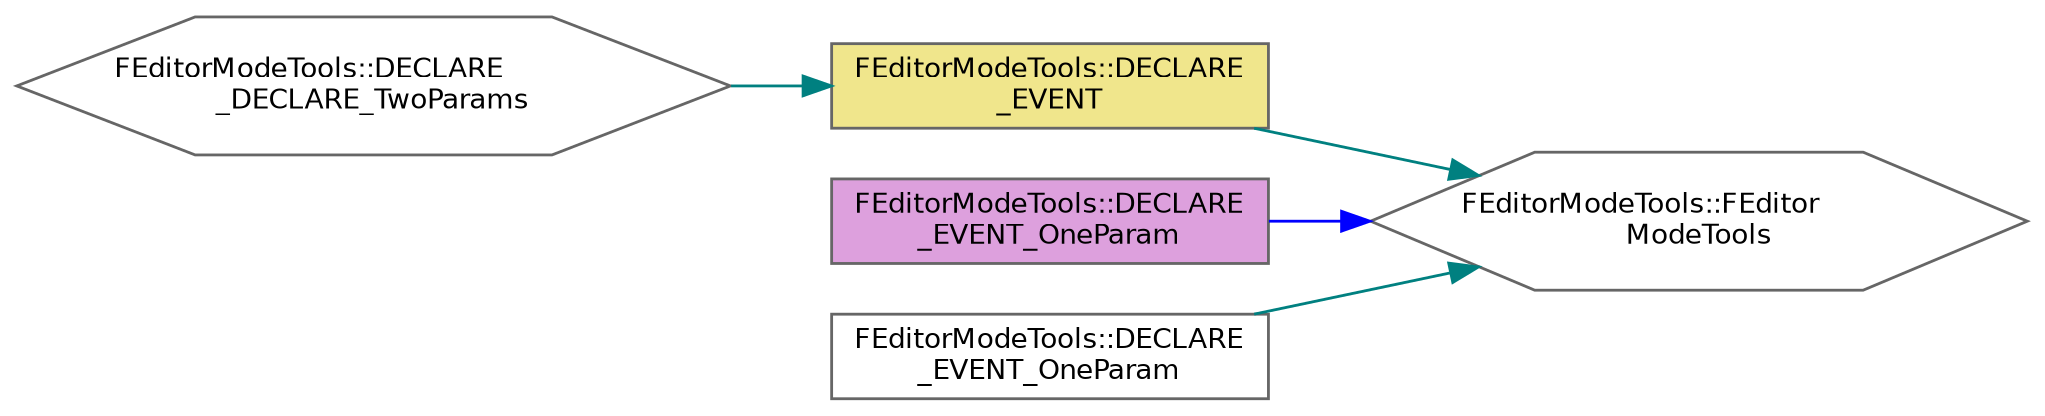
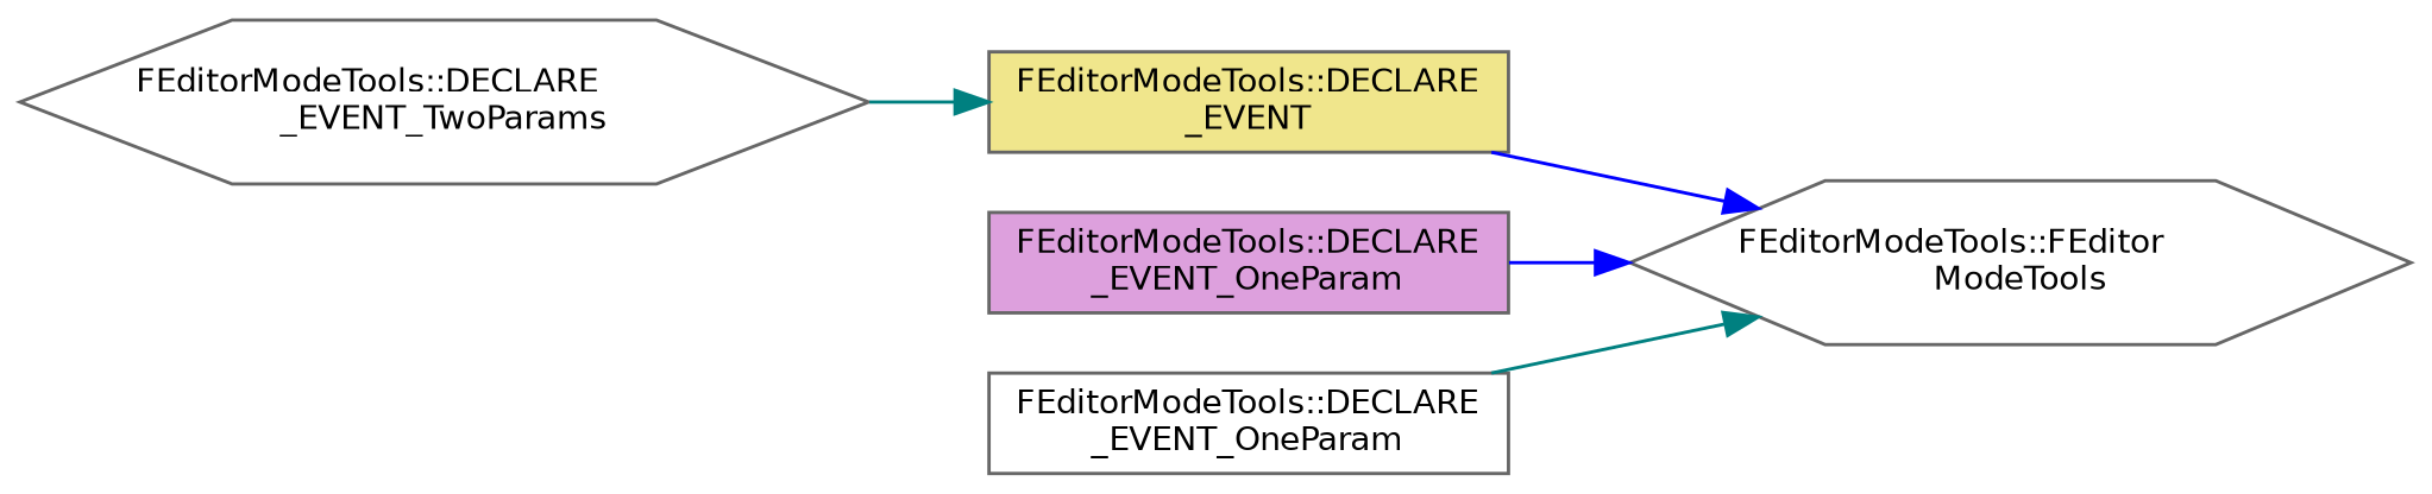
  digraph {
    rankdir=RL
    node [color=grey40 fillcolor=white fontname=Helvetica fontsize=10 shape=box style=filled]
    edge [color=blue dir=back fontname=Helvetica fontsize=10 labelfontname=Helvetica labelfontsize=10 style=solid]
    n1 [color=gray40 fontcolor=black height=0.2 label="FEditorModeTools::FEditor\lModeTools" shape=hexagon width=0.4]
    n2 [fillcolor=khaki height=0.2 label="FEditorModeTools::DECLARE\l_EVENT" width=0.4]
    n3 [fillcolor=plum height=0.2 label="FEditorModeTools::DECLARE\l_EVENT_OneParam" width=0.4]
    n4 [height=0.2 label="FEditorModeTools::DECLARE\l_EVENT_OneParam" width=0.4]
-   n5 [height=0.2 label="FEditorModeTools::DECLARE\l_DECLARE_TwoParams" shape=hexagon width=0.4]
-   n1 -> n2 [color=teal]
+   n5 [height=0.2 label="FEditorModeTools::DECLARE\l_EVENT_TwoParams" shape=hexagon width=0.4]
+   n1 -> n2
    n1 -> n3
    n1 -> n4 [color=teal]
    n2 -> n5 [color=teal]
  }
